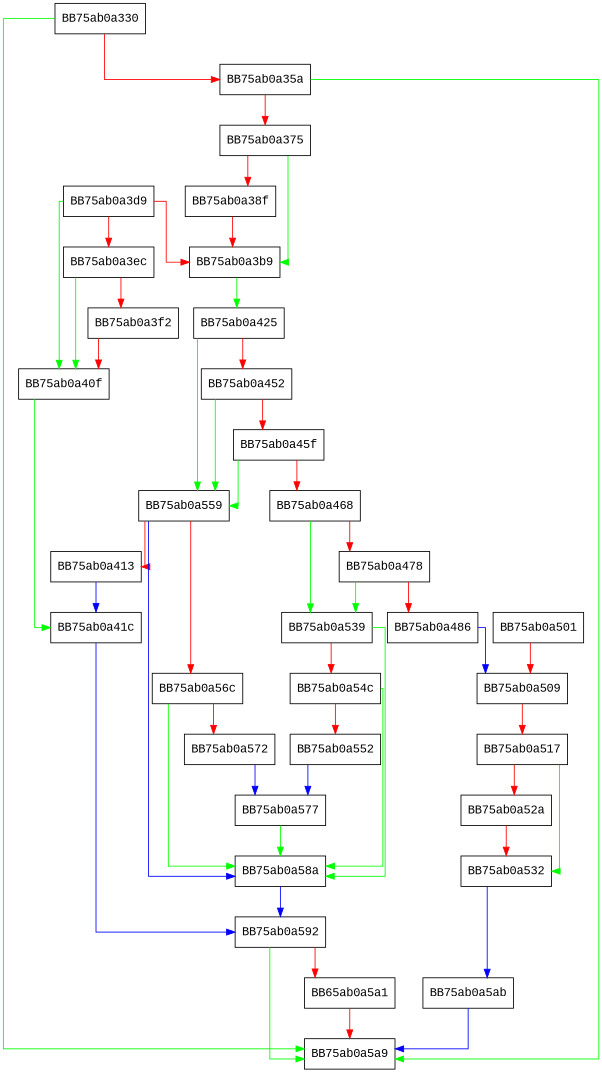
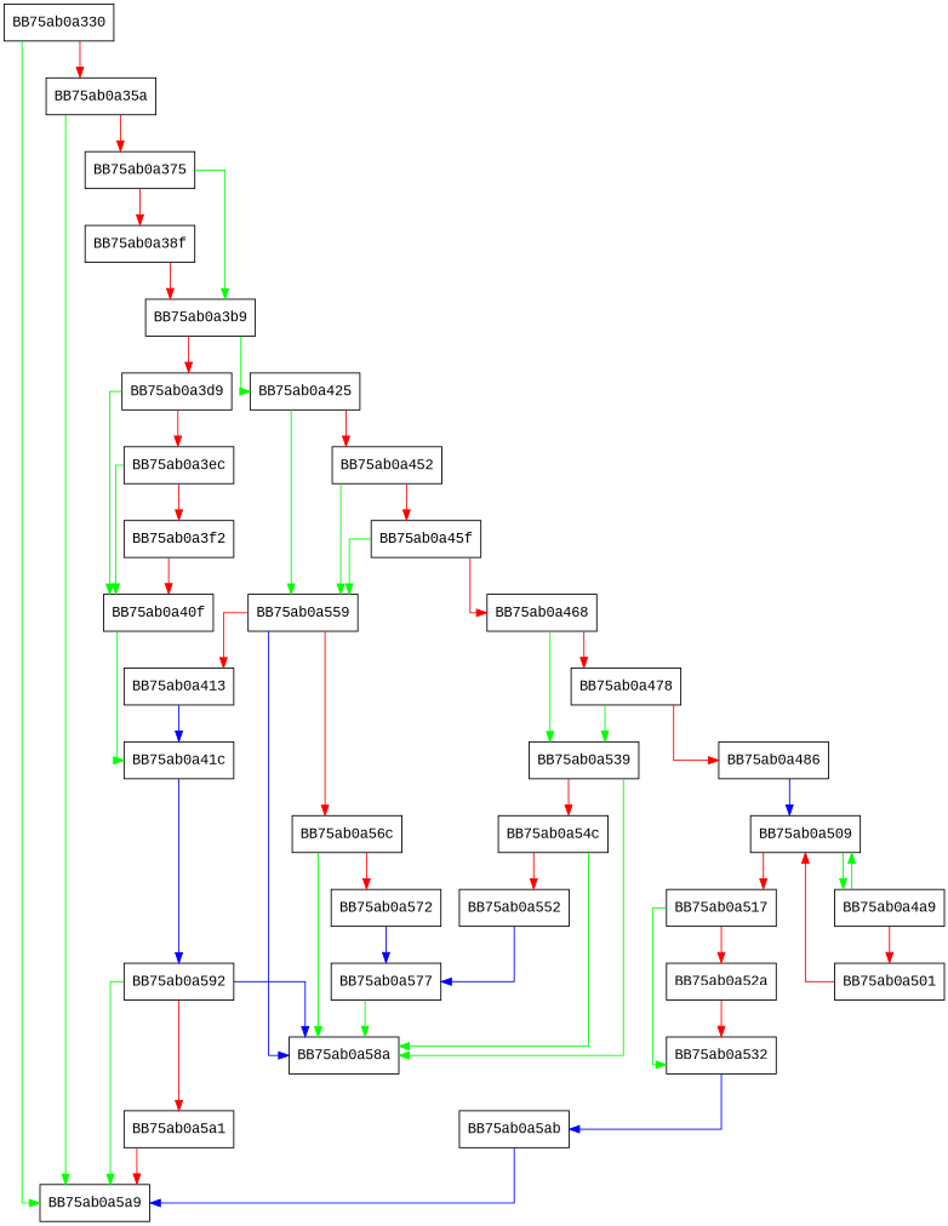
  digraph {
    fontname="Liberation Mono"
    splines=ortho
    node [fontname="Liberation Mono" shape=box]
    edge [color=red fontname="Liberation Mono"]
    BB75ab0a330
    BB75ab0a5a9
    BB75ab0a35a
    BB75ab0a375
    BB75ab0a5ab
    BB75ab0a3b9
    BB75ab0a38f
    BB75ab0a425
    BB75ab0a3d9
    BB75ab0a559
    BB75ab0a452
    BB75ab0a40f
    BB75ab0a3ec
    BB75ab0a413
    BB75ab0a58a
    BB75ab0a56c
    BB75ab0a45f
    BB75ab0a41c
    BB75ab0a3f2
    BB75ab0a592
-   BB75ab0a5a1 [label=BB65ab0a5a1]
+   BB75ab0a5a1
    BB75ab0a572
    BB75ab0a468
    BB75ab0a539
    BB75ab0a478
    BB75ab0a54c
    BB75ab0a486
    BB75ab0a552
    BB75ab0a509
+   BB75ab0a4a9
    BB75ab0a517
    BB75ab0a501
    BB75ab0a532
    BB75ab0a52a
    BB75ab0a577
    BB75ab0a330 -> BB75ab0a5a9 [color=green]
    BB75ab0a330 -> BB75ab0a35a
    BB75ab0a35a -> BB75ab0a5a9 [color=green]
    BB75ab0a35a -> BB75ab0a375
    BB75ab0a375 -> BB75ab0a3b9 [color=green]
    BB75ab0a375 -> BB75ab0a38f
    BB75ab0a5ab -> BB75ab0a5a9 [color=blue]
    BB75ab0a3b9 -> BB75ab0a425 [color=green]
-   BB75ab0a3d9 -> BB75ab0a3b9
+   BB75ab0a3b9 -> BB75ab0a3d9
    BB75ab0a38f -> BB75ab0a3b9
    BB75ab0a425 -> BB75ab0a559 [color=green]
    BB75ab0a425 -> BB75ab0a452
    BB75ab0a3d9 -> BB75ab0a40f [color=green]
    BB75ab0a3d9 -> BB75ab0a3ec
    BB75ab0a559 -> BB75ab0a413
    BB75ab0a559 -> BB75ab0a58a [color=blue]
    BB75ab0a559 -> BB75ab0a56c
    BB75ab0a452 -> BB75ab0a559 [color=green]
    BB75ab0a452 -> BB75ab0a45f
    BB75ab0a40f -> BB75ab0a41c [color=green]
    BB75ab0a3ec -> BB75ab0a40f [color=green]
    BB75ab0a3ec -> BB75ab0a3f2
    BB75ab0a413 -> BB75ab0a41c [color=blue]
-   BB75ab0a58a -> BB75ab0a592 [color=blue]
+   BB75ab0a592 -> BB75ab0a58a [color=blue]
    BB75ab0a56c -> BB75ab0a58a [color=green]
    BB75ab0a56c -> BB75ab0a572
    BB75ab0a45f -> BB75ab0a559 [color=green]
    BB75ab0a45f -> BB75ab0a468
    BB75ab0a41c -> BB75ab0a592 [color=blue]
    BB75ab0a3f2 -> BB75ab0a40f
    BB75ab0a592 -> BB75ab0a5a9 [color=green]
    BB75ab0a592 -> BB75ab0a5a1
    BB75ab0a5a1 -> BB75ab0a5a9
    BB75ab0a572 -> BB75ab0a577 [color=blue]
    BB75ab0a468 -> BB75ab0a539 [color=green]
    BB75ab0a468 -> BB75ab0a478
    BB75ab0a539 -> BB75ab0a58a [color=green]
    BB75ab0a539 -> BB75ab0a54c
    BB75ab0a478 -> BB75ab0a539 [color=green]
    BB75ab0a478 -> BB75ab0a486
    BB75ab0a54c -> BB75ab0a58a [color=green]
    BB75ab0a54c -> BB75ab0a552
    BB75ab0a486 -> BB75ab0a509 [color=blue]
    BB75ab0a552 -> BB75ab0a577 [color=blue]
+   BB75ab0a509 -> BB75ab0a4a9 [color=green]
    BB75ab0a509 -> BB75ab0a517
+   BB75ab0a4a9 -> BB75ab0a509 [color=green]
+   BB75ab0a4a9 -> BB75ab0a501
    BB75ab0a517 -> BB75ab0a532 [color=green]
    BB75ab0a517 -> BB75ab0a52a
    BB75ab0a501 -> BB75ab0a509
    BB75ab0a532 -> BB75ab0a5ab [color=blue]
    BB75ab0a52a -> BB75ab0a532
    BB75ab0a577 -> BB75ab0a58a [color=green]
  }
